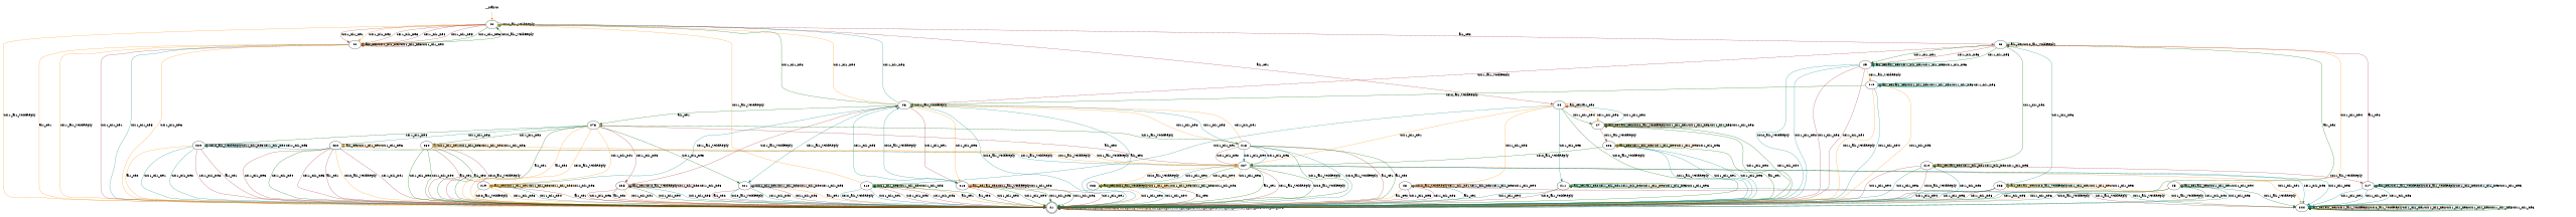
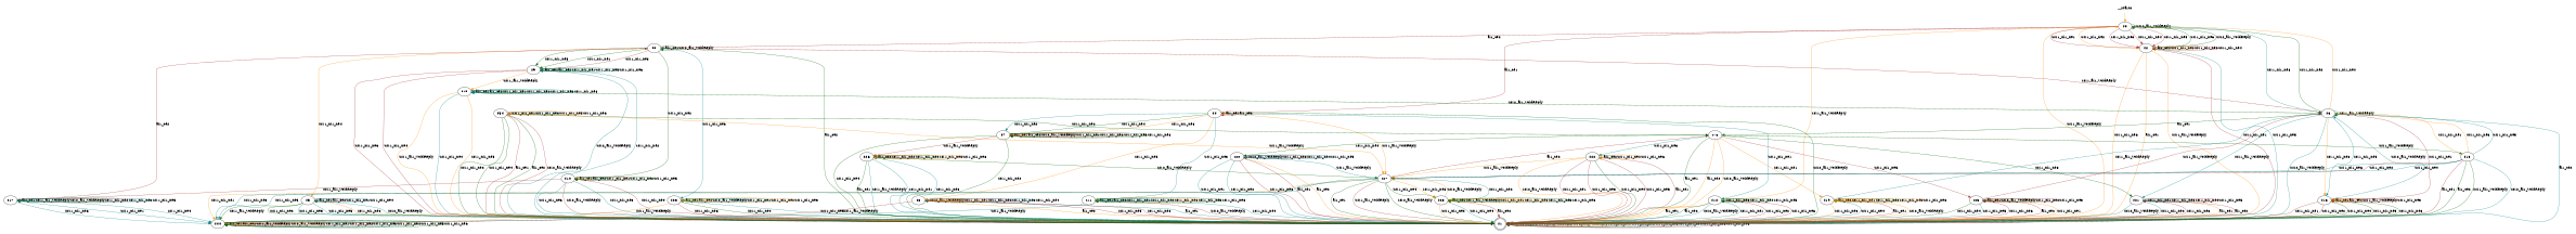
  digraph {
    edge [color=teal]
    n1 [label=s0]
    n2 [label=s1 shape=doublecircle]
    n3 [label=s2]
    n4 [label=s3]
    n5 [label=s4]
    n6 [label=s5]
    n7 [label=s6]
    n8 [label=s9]
    n9 [label=s10]
    n10 [label=s23]
    n11 [label=s7]
    n12 [label=s8]
    n13 [label=s11]
    n14 [label=s12]
    n15 [label=s27]
    n16 [label=s44]
    n17 [label=s73]
    n18 [label=s16]
    n19 [label=s21]
    n20 [label=s15]
    n21 [label=s17]
    n22 [label=s26]
    n23 [label=s28]
    n24 [label=s18]
    n25 [label=s19]
    n26 [label=s20]
    n27 [label=s22]
    n28 [label=s54]
    n29 [label=s25]
    __start0 [shape=none]
    n1 -> n1 [color=darkgreen label=usr2_ai1_VoidReply]
    n1 -> n2 [color=darkorange label=usr1_ai1_VoidReply]
    n1 -> n3 [color=brown label=usr1_ni1_ne1]
    n1 -> n3 [color=darkorange label=usr1_ni1_ne2]
    n1 -> n3 [color=brown label=usr1_ni1_ne3]
    n1 -> n3 [color=brown label=usr1_ni1_ne4]
    n1 -> n3 [color=brown label=usr1_ni1_ne5]
    n1 -> n3 [color=darkgreen label=usr1_ni1_ne6]
    n1 -> n4 [color=brown label=ai1_ce2]
    n1 -> n5 [color=brown label=ai1_ce1]
    n2 -> n2 [color=darkgreen label=ai1_ce1]
    n2 -> n2 [color=brown label=ai1_ce2]
    n2 -> n2 [color=darkgreen label=usr1_ai1_VoidReply]
    n2 -> n2 [color=brown label=usr2_ai1_VoidReply]
    n2 -> n2 [color=darkorange label=usr1_ni1_ne1]
    n2 -> n2 [color=darkorange label=usr1_ni1_ne2]
    n2 -> n2 [label=usr1_ni1_ne3]
    n2 -> n2 [color=brown label=usr1_ni1_ne4]
    n2 -> n2 [label=usr1_ni1_ne5]
    n2 -> n2 [color=brown label=usr1_ni1_ne6]
    n3 -> n1 [color=darkgreen label=usr2_ai1_VoidReply]
    n3 -> n2 [color=darkorange label=ai1_ce1]
    n3 -> n2 [color=darkorange label=usr1_ai1_VoidReply]
    n3 -> n2 [color=brown label=usr1_ni1_ne1]
    n3 -> n2 [label=usr1_ni1_ne5]
    n3 -> n2 [color=darkorange label=usr1_ni1_ne6]
    n3 -> n3 [color=darkorange label=ai1_ce2]
    n3 -> n3 [label=usr1_ni1_ne2]
    n3 -> n3 [color=darkorange label=usr1_ni1_ne3]
    n3 -> n3 [color=brown label=usr1_ni1_ne4]
    n4 -> n2 [color=darkgreen label=ai1_ce2]
    n4 -> n4 [label=ai1_ce1]
    n4 -> n4 [color=darkgreen label=usr2_ai1_VoidReply]
    n4 -> n6 [color=darkorange label=usr1_ni1_ne4]
    n4 -> n7 [color=brown label=usr1_ai1_VoidReply]
    n4 -> n8 [color=darkgreen label=usr1_ni1_ne1]
    n4 -> n8 [color=brown label=usr1_ni1_ne3]
    n4 -> n8 [color=darkgreen label=usr1_ni1_ne5]
    n4 -> n9 [color=darkgreen label=usr1_ni1_ne2]
    n4 -> n10 [label=usr1_ni1_ne6]
    n5 -> n2 [color=darkgreen label=usr2_ai1_VoidReply]
    n5 -> n5 [color=darkorange label=ai1_ce1]
    n5 -> n5 [color=brown label=ai1_ce2]
    n5 -> n11 [label=usr1_ni1_ne2]
    n5 -> n11 [color=darkgreen label=usr1_ni1_ne4]
    n5 -> n11 [color=darkorange label=usr1_ni1_ne6]
    n5 -> n12 [color=darkorange label=usr1_ni1_ne5]
    n5 -> n13 [label=usr1_ni1_ne3]
    n5 -> n14 [label=usr1_ni1_ne1]
-   n5 -> n15 [color=darkorange label=usr1_ni1_ne1]
+   n5 -> n15 [color=darkorange label=usr1_ai1_VoidReply]
    n6 -> n2 [label=usr2_ai1_VoidReply]
    n6 -> n2 [color=darkgreen label=usr1_ni1_ne2]
    n6 -> n2 [label=usr1_ni1_ne3]
    n6 -> n2 [label=usr1_ni1_ne5]
    n6 -> n2 [color=darkorange label=usr1_ni1_ne6]
    n6 -> n6 [color=darkgreen label=ai1_ce1]
    n6 -> n6 [label=ai1_ce2]
    n6 -> n6 [color=brown label=usr1_ni1_ne1]
    n6 -> n6 [label=usr1_ni1_ne4]
    n6 -> n16 [color=darkgreen label=usr1_ai1_VoidReply]
    n7 -> n1 [color=darkgreen label=usr1_ni1_ne2]
    n7 -> n1 [color=darkorange label=usr1_ni1_ne4]
    n7 -> n1 [label=usr1_ni1_ne6]
    n7 -> n2 [label=ai1_ce2]
    n7 -> n2 [label=usr2_ai1_VoidReply]
    n7 -> n7 [color=darkgreen label=usr1_ai1_VoidReply]
    n7 -> n17 [color=darkgreen label=ai1_ce1]
    n7 -> n18 [color=brown label=usr1_ni1_ne1]
    n7 -> n18 [color=darkorange label=usr1_ni1_ne3]
    n7 -> n18 [label=usr1_ni1_ne5]
    n7 -> n19 [label=usr1_ai1_VoidReply]
    n8 -> n2 [label=usr2_ai1_VoidReply]
    n8 -> n2 [label=usr1_ni1_ne2]
    n8 -> n2 [color=brown label=usr1_ni1_ne3]
    n8 -> n2 [color=brown label=usr1_ni1_ne4]
    n8 -> n8 [label=ai1_ce1]
    n8 -> n8 [color=brown label=ai1_ce2]
    n8 -> n8 [label=usr1_ni1_ne1]
    n8 -> n8 [color=darkgreen label=usr1_ni1_ne5]
    n8 -> n8 [label=usr1_ni1_ne6]
    n8 -> n20 [color=darkorange label=usr1_ai1_VoidReply]
    n9 -> n2 [color=brown label=usr2_ai1_VoidReply]
    n9 -> n2 [label=usr1_ni1_ne3]
    n9 -> n2 [color=brown label=usr1_ni1_ne4]
    n9 -> n2 [label=usr1_ni1_ne6]
    n9 -> n9 [color=darkorange label=ai1_ce1]
    n9 -> n9 [color=darkorange label=ai1_ce2]
    n9 -> n9 [label=usr1_ni1_ne1]
    n9 -> n9 [color=brown label=usr1_ni1_ne2]
    n9 -> n9 [color=darkgreen label=usr1_ni1_ne5]
    n9 -> n21 [color=brown label=usr1_ai1_VoidReply]
    n10 -> n2 [color=darkgreen label=usr1_ni1_ne4]
    n10 -> n2 [label=usr1_ni1_ne5]
    n10 -> n2 [color=brown label=usr1_ni1_ne6]
    n10 -> n10 [color=brown label=ai1_ce1]
    n10 -> n10 [color=darkgreen label=ai1_ce2]
    n10 -> n10 [color=darkorange label=usr2_ai1_VoidReply]
    n10 -> n10 [label=usr1_ni1_ne1]
    n10 -> n10 [label=usr1_ni1_ne2]
    n10 -> n10 [color=darkorange label=usr1_ni1_ne3]
    n10 -> n16 [color=darkorange label=usr1_ai1_VoidReply]
    n11 -> n2 [color=darkgreen label=usr1_ni1_ne2]
    n11 -> n2 [color=darkgreen label=usr1_ni1_ne4]
    n11 -> n11 [color=brown label=ai1_ce1]
    n11 -> n11 [color=darkorange label=ai1_ce2]
    n11 -> n11 [label=usr2_ai1_VoidReply]
    n11 -> n11 [color=brown label=usr1_ni1_ne1]
    n11 -> n11 [color=darkgreen label=usr1_ni1_ne3]
    n11 -> n11 [color=brown label=usr1_ni1_ne5]
    n11 -> n11 [color=darkgreen label=usr1_ni1_ne6]
    n11 -> n22 [color=brown label=usr1_ai1_VoidReply]
    n12 -> n2 [label=ai1_ce1]
    n12 -> n2 [color=darkorange label=ai1_ce2]
    n12 -> n2 [color=brown label=usr1_ni1_ne5]
    n12 -> n2 [color=brown label=usr1_ni1_ne6]
    n12 -> n12 [label=usr2_ai1_VoidReply]
    n12 -> n12 [color=darkorange label=usr1_ni1_ne1]
    n12 -> n12 [color=darkorange label=usr1_ni1_ne2]
    n12 -> n12 [color=brown label=usr1_ni1_ne3]
    n12 -> n12 [label=usr1_ni1_ne4]
    n12 -> n16 [color=brown label=usr1_ai1_VoidReply]
    n13 -> n2 [color=brown label=usr2_ai1_VoidReply]
    n13 -> n2 [label=usr1_ni1_ne4]
    n13 -> n13 [color=darkorange label=ai1_ce1]
    n13 -> n13 [label=ai1_ce2]
    n13 -> n13 [label=usr1_ni1_ne1]
    n13 -> n13 [label=usr1_ni1_ne2]
    n13 -> n13 [label=usr1_ni1_ne3]
    n13 -> n13 [color=darkorange label=usr1_ni1_ne5]
    n13 -> n13 [color=darkgreen label=usr1_ni1_ne6]
    n13 -> n16 [label=usr1_ai1_VoidReply]
    n14 -> n1 [color=darkorange label=usr1_ai1_VoidReply]
    n14 -> n2 [color=darkorange label=ai1_ce1]
    n14 -> n2 [color=darkgreen label=ai1_ce2]
    n14 -> n2 [label=usr2_ai1_VoidReply]
    n14 -> n2 [label=usr1_ni1_ne1]
    n14 -> n2 [color=brown label=usr1_ni1_ne2]
    n14 -> n2 [color=brown label=usr1_ni1_ne6]
    n14 -> n14 [color=darkgreen label=usr1_ni1_ne3]
    n14 -> n14 [color=darkgreen label=usr1_ni1_ne4]
    n14 -> n14 [color=darkgreen label=usr1_ni1_ne5]
    n15 -> n2 [color=darkgreen label=ai1_ce1]
    n15 -> n2 [color=brown label=usr1_ai1_VoidReply]
    n15 -> n2 [color=darkgreen label=usr2_ai1_VoidReply]
    n15 -> n16 [color=darkorange label=usr1_ni1_ne1]
    n15 -> n16 [label=usr1_ni1_ne3]
    n15 -> n16 [label=usr1_ni1_ne5]
    n15 -> n17 [color=brown label=ai1_ce2]
    n15 -> n23 [label=usr1_ni1_ne2]
    n15 -> n23 [color=darkgreen label=usr1_ni1_ne4]
    n15 -> n23 [color=darkorange label=usr1_ni1_ne6]
    n16 -> n16 [color=darkgreen label=ai1_ce1]
    n16 -> n16 [color=darkorange label=ai1_ce2]
    n16 -> n16 [color=darkorange label=usr1_ai1_VoidReply]
    n16 -> n16 [color=brown label=usr2_ai1_VoidReply]
    n16 -> n16 [color=darkorange label=usr1_ni1_ne1]
    n16 -> n16 [label=usr1_ni1_ne2]
    n16 -> n16 [color=brown label=usr1_ni1_ne3]
    n16 -> n16 [label=usr1_ni1_ne4]
    n16 -> n16 [color=darkgreen label=usr1_ni1_ne5]
    n16 -> n16 [color=darkgreen label=usr1_ni1_ne6]
    n17 -> n2 [color=darkgreen label=ai1_ce1]
    n17 -> n2 [color=darkorange label=ai1_ce2]
    n17 -> n2 [color=darkorange label=usr2_ai1_VoidReply]
    n17 -> n19 [color=darkgreen label=usr1_ni1_ne3]
    n17 -> n24 [color=darkgreen label=usr1_ai1_VoidReply]
    n17 -> n25 [color=darkorange label=usr1_ni1_ne1]
    n17 -> n26 [color=darkgreen label=usr1_ni1_ne4]
    n17 -> n27 [label=usr1_ni1_ne6]
-   n17 -> n28 [color=darkgreen label=usr1_ni1_ne2]
+   n28 -> n17 [color=darkgreen label=usr1_ni1_ne2]
    n17 -> n29 [color=brown label=usr1_ni1_ne5]
    n18 -> n2 [color=brown label=usr1_ni1_ne1]
    n18 -> n2 [color=brown label=usr1_ni1_ne2]
    n18 -> n2 [color=darkgreen label=usr1_ni1_ne4]
    n18 -> n2 [color=darkgreen label=usr1_ni1_ne5]
    n18 -> n2 [color=darkgreen label=usr1_ni1_ne6]
    n18 -> n7 [label=usr2_ai1_VoidReply]
    n18 -> n18 [color=darkgreen label=ai1_ce1]
    n18 -> n18 [color=darkorange label=ai1_ce2]
    n18 -> n18 [color=darkorange label=usr1_ai1_VoidReply]
    n18 -> n18 [color=brown label=usr1_ni1_ne3]
    n19 -> n2 [color=darkorange label=ai1_ce1]
    n19 -> n2 [color=brown label=ai1_ce2]
    n19 -> n2 [label=usr2_ai1_VoidReply]
    n19 -> n2 [label=usr1_ni1_ne2]
    n19 -> n2 [color=brown label=usr1_ni1_ne6]
    n19 -> n19 [color=brown label=usr1_ni1_ne1]
    n19 -> n19 [label=usr1_ni1_ne3]
    n19 -> n19 [label=usr1_ni1_ne4]
    n19 -> n19 [color=brown label=usr1_ni1_ne5]
    n20 -> n2 [color=darkorange label=usr1_ai1_VoidReply]
    n20 -> n2 [label=usr1_ni1_ne4]
    n20 -> n2 [color=darkorange label=usr1_ni1_ne5]
    n20 -> n7 [color=darkgreen label=usr2_ai1_VoidReply]
    n20 -> n20 [label=ai1_ce1]
    n20 -> n20 [color=brown label=ai1_ce2]
    n20 -> n20 [label=usr1_ni1_ne1]
    n20 -> n20 [color=darkgreen label=usr1_ni1_ne2]
    n20 -> n20 [label=usr1_ni1_ne3]
    n20 -> n20 [label=usr1_ni1_ne6]
    n21 -> n4 [color=brown label=ai1_ce2]
    n21 -> n16 [label=usr1_ni1_ne1]
    n21 -> n16 [label=usr1_ni1_ne4]
    n21 -> n16 [label=usr1_ni1_ne6]
    n21 -> n21 [color=darkgreen label=ai1_ce1]
    n21 -> n21 [label=usr1_ai1_VoidReply]
    n21 -> n21 [label=usr2_ai1_VoidReply]
    n21 -> n21 [color=darkgreen label=usr1_ni1_ne2]
    n21 -> n21 [color=brown label=usr1_ni1_ne3]
    n21 -> n21 [label=usr1_ni1_ne5]
    n22 -> n2 [color=darkgreen label=ai1_ce1]
    n22 -> n2 [label=usr1_ai1_VoidReply]
    n22 -> n2 [label=usr1_ni1_ne1]
    n22 -> n2 [label=usr1_ni1_ne3]
    n22 -> n15 [color=darkgreen label=usr2_ai1_VoidReply]
    n22 -> n22 [label=ai1_ce2]
    n22 -> n22 [color=darkgreen label=usr1_ni1_ne2]
    n22 -> n22 [color=brown label=usr1_ni1_ne4]
    n22 -> n22 [color=darkgreen label=usr1_ni1_ne5]
    n22 -> n22 [color=darkorange label=usr1_ni1_ne6]
    n23 -> n2 [color=brown label=ai1_ce2]
    n23 -> n2 [color=darkorange label=usr1_ni1_ne2]
    n23 -> n2 [label=usr1_ni1_ne4]
    n23 -> n15 [color=darkorange label=usr2_ai1_VoidReply]
    n23 -> n23 [color=darkorange label=ai1_ce1]
    n23 -> n23 [color=darkgreen label=usr1_ai1_VoidReply]
    n23 -> n23 [label=usr1_ni1_ne1]
    n23 -> n23 [color=darkorange label=usr1_ni1_ne3]
    n23 -> n23 [color=darkorange label=usr1_ni1_ne5]
    n23 -> n23 [color=darkgreen label=usr1_ni1_ne6]
    n24 -> n2 [color=brown label=ai1_ce1]
    n24 -> n2 [color=darkgreen label=ai1_ce2]
    n24 -> n2 [color=darkgreen label=usr1_ai1_VoidReply]
    n24 -> n2 [label=usr2_ai1_VoidReply]
    n24 -> n7 [color=darkorange label=usr1_ni1_ne1]
    n24 -> n7 [color=darkorange label=usr1_ni1_ne3]
    n24 -> n7 [label=usr1_ni1_ne5]
    n24 -> n15 [color=brown label=usr1_ni1_ne2]
    n24 -> n15 [label=usr1_ni1_ne4]
    n24 -> n15 [label=usr1_ni1_ne6]
    n25 -> n2 [color=brown label=ai1_ce1]
    n25 -> n2 [color=darkorange label=usr2_ai1_VoidReply]
    n25 -> n2 [color=darkorange label=usr1_ni1_ne3]
    n25 -> n2 [label=usr1_ni1_ne4]
    n25 -> n7 [label=usr1_ai1_VoidReply]
    n25 -> n25 [color=darkgreen label=ai1_ce2]
    n25 -> n25 [color=darkorange label=usr1_ni1_ne1]
    n25 -> n25 [color=darkorange label=usr1_ni1_ne2]
    n25 -> n25 [color=darkgreen label=usr1_ni1_ne5]
    n25 -> n25 [color=darkorange label=usr1_ni1_ne6]
    n26 -> n2 [color=brown label=ai1_ce1]
    n26 -> n2 [color=darkorange label=ai1_ce2]
    n26 -> n2 [label=usr1_ni1_ne1]
    n26 -> n2 [label=usr1_ni1_ne2]
    n26 -> n2 [color=brown label=usr1_ni1_ne6]
    n26 -> n15 [label=usr1_ai1_VoidReply]
    n26 -> n26 [color=brown label=usr2_ai1_VoidReply]
    n26 -> n26 [label=usr1_ni1_ne3]
    n26 -> n26 [color=brown label=usr1_ni1_ne4]
    n26 -> n26 [label=usr1_ni1_ne5]
    n27 -> n2 [color=brown label=ai1_ce1]
    n27 -> n2 [color=darkorange label=usr2_ai1_VoidReply]
    n27 -> n2 [color=brown label=usr1_ni1_ne1]
    n27 -> n2 [color=brown label=usr1_ni1_ne3]
    n27 -> n2 [color=darkgreen label=usr1_ni1_ne4]
    n27 -> n2 [color=brown label=usr1_ni1_ne5]
    n27 -> n15 [color=darkorange label=usr1_ai1_VoidReply]
    n27 -> n27 [color=darkorange label=ai1_ce2]
    n27 -> n27 [label=usr1_ni1_ne2]
    n27 -> n27 [color=darkorange label=usr1_ni1_ne6]
    n28 -> n2 [color=brown label=ai1_ce1]
    n28 -> n2 [color=darkgreen label=ai1_ce2]
    n28 -> n2 [color=brown label=usr2_ai1_VoidReply]
    n28 -> n2 [color=darkgreen label=usr1_ni1_ne2]
    n28 -> n2 [color=darkgreen label=usr1_ni1_ne4]
    n28 -> n15 [color=darkorange label=usr1_ai1_VoidReply]
    n28 -> n28 [color=brown label=usr1_ni1_ne1]
    n28 -> n28 [color=darkorange label=usr1_ni1_ne3]
    n28 -> n28 [label=usr1_ni1_ne5]
    n28 -> n28 [color=darkorange label=usr1_ni1_ne6]
    n29 -> n2 [color=brown label=ai1_ce2]
    n29 -> n2 [color=darkorange label=usr1_ni1_ne1]
    n29 -> n2 [color=darkgreen label=usr1_ni1_ne4]
    n29 -> n2 [label=usr1_ni1_ne5]
    n29 -> n2 [color=brown label=usr1_ni1_ne6]
    n29 -> n7 [color=brown label=usr1_ai1_VoidReply]
    n29 -> n29 [label=ai1_ce1]
    n29 -> n29 [color=brown label=usr2_ai1_VoidReply]
    n29 -> n29 [color=darkgreen label=usr1_ni1_ne2]
    n29 -> n29 [color=brown label=usr1_ni1_ne3]
    __start0 -> n1 [color=darkorange]
  }
